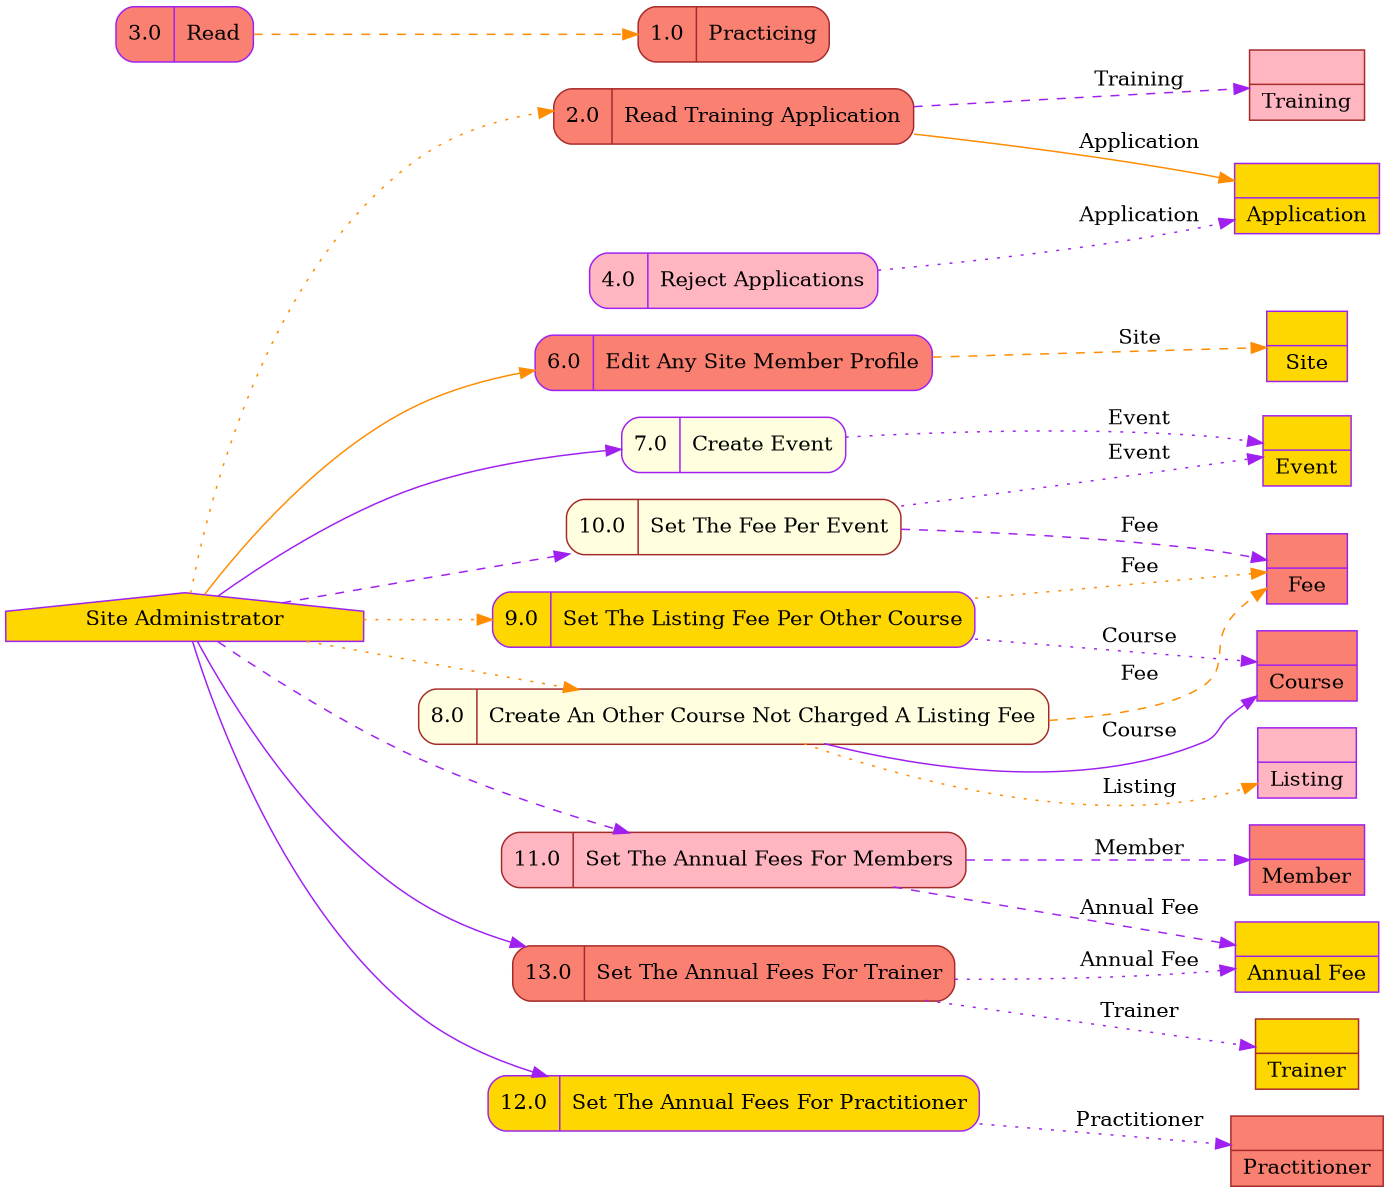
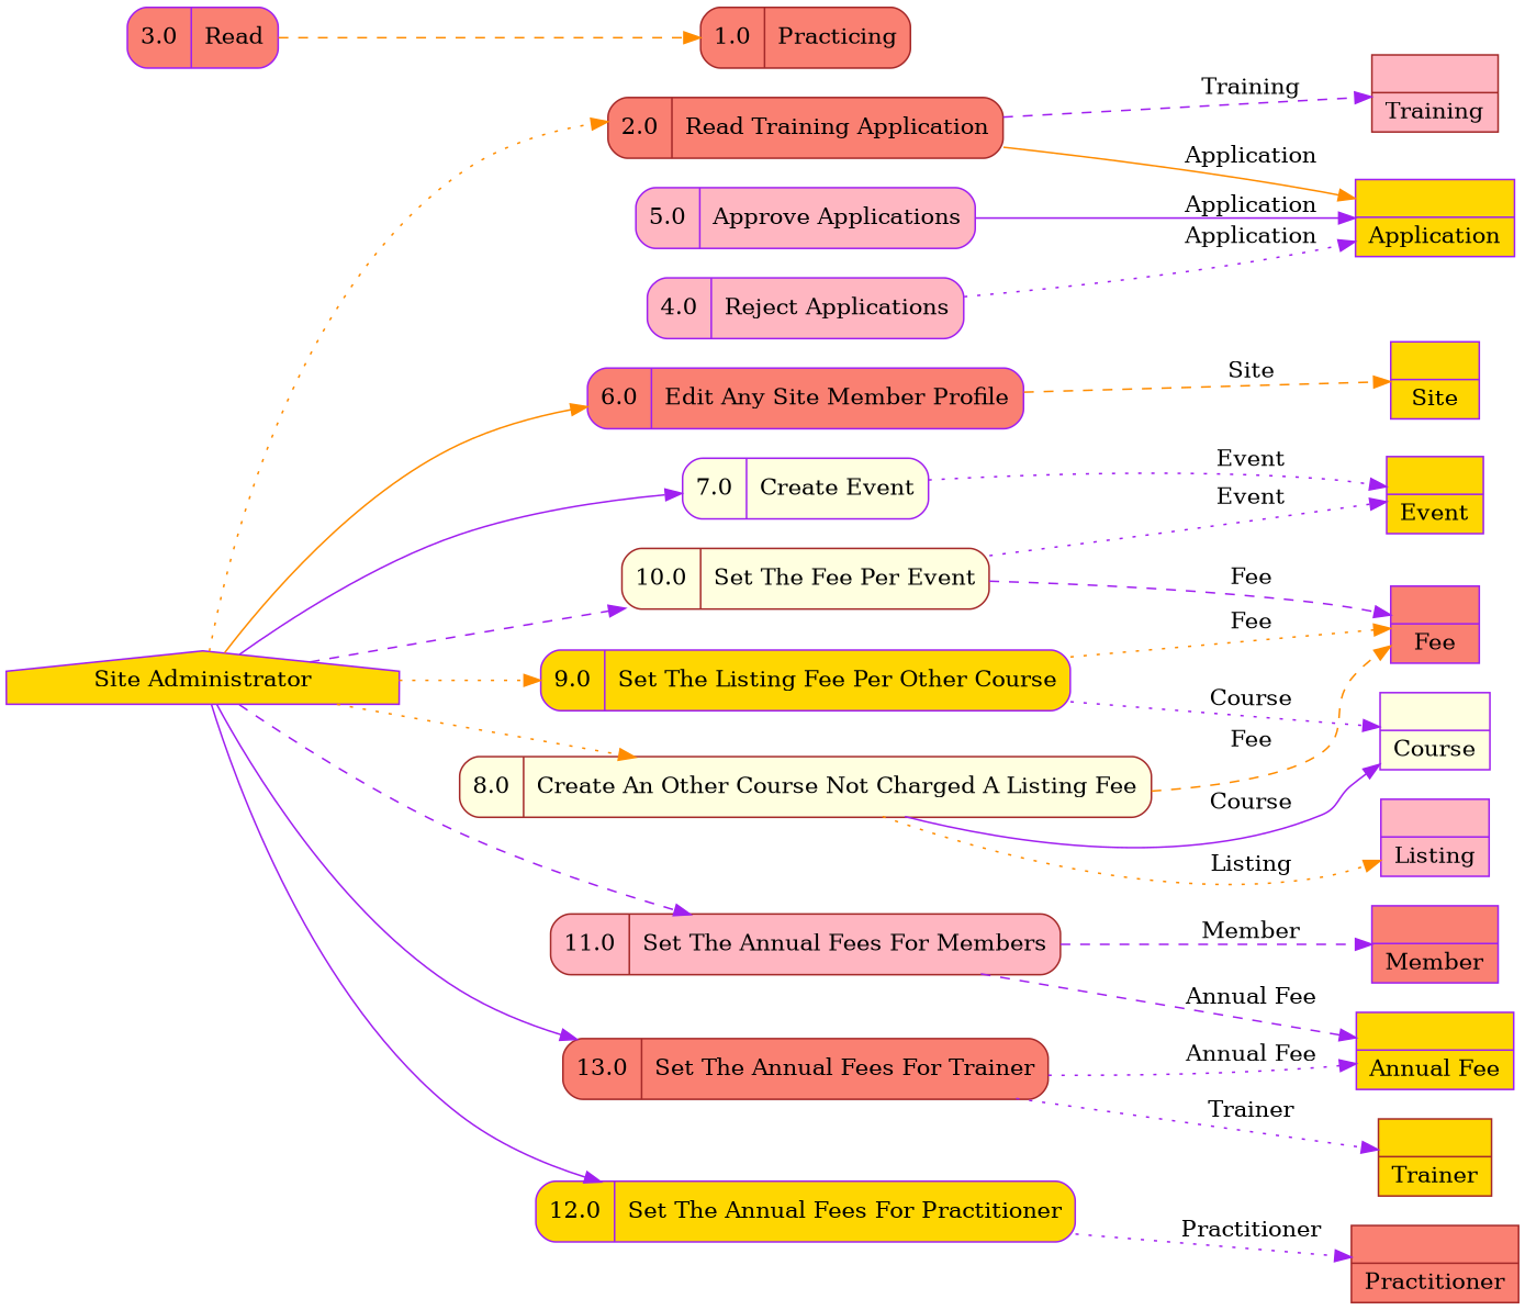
  digraph {
    rankdir=LR
    node [color=purple fillcolor=salmon shape=Mrecord style=filled]
    edge [color=purple style=dotted]
    n1 [fillcolor=gold label="<f0>  |<f1> Application " shape=record]
    n2 [fillcolor=gold label="<f0>  |<f1> Event " shape=record]
-   n3 [label="<f0>  |<f1> Course " shape=record]
+   n3 [fillcolor=lightyellow label="<f0>  |<f1> Course " shape=record]
    n4 [label="<f0>  |<f1> Fee " shape=record]
    n5 [color=brown label="<f0>  |<f1> Practitioner " shape=record]
    n6 [fillcolor=gold label="<f0>  |<f1> Annual Fee " shape=record]
    n7 [color=brown fillcolor=gold label="<f0>  |<f1> Trainer " shape=record]
    n8 [label="<f0>  |<f1> Member " shape=record]
    n9 [color=brown fillcolor=lightpink label="<f0>  |<f1> Training " shape=record]
    n10 [fillcolor=gold label="<f0>  |<f1> Site " shape=record]
    n11 [fillcolor=lightpink label="<f0>  |<f1> Listing " shape=record]
    n12 [fillcolor=gold label="Site Administrator" shape=house]
    n13 [color=brown label="{<f0> 2.0|<f1> Read Training Application }"]
    n14 [label="{<f0> 6.0|<f1> Edit Any Site Member Profile }"]
    n15 [fillcolor=lightyellow label="{<f0> 7.0|<f1> Create Event }"]
    n16 [color=brown fillcolor=lightyellow label="{<f0> 8.0|<f1> Create An Other Course Not Charged A Listing Fee }"]
    n17 [fillcolor=gold label="{<f0> 9.0|<f1> Set The Listing Fee Per Other Course }"]
    n18 [color=brown fillcolor=lightyellow label="{<f0> 10.0|<f1> Set The Fee Per Event }"]
    n19 [color=brown fillcolor=lightpink label="{<f0> 11.0|<f1> Set The Annual Fees For Members }"]
    n20 [fillcolor=gold label="{<f0> 12.0|<f1> Set The Annual Fees For Practitioner }"]
    n21 [color=brown label="{<f0> 13.0|<f1> Set The Annual Fees For Trainer }"]
+   n22 [fillcolor=lightpink label="{<f0> 5.0|<f1> Approve Applications }"]
    n23 [color=brown label="{<f0> 1.0|<f1> Practicing }"]
    n24 [label="{<f0> 3.0|<f1> Read }"]
    n25 [fillcolor=lightpink label="{<f0> 4.0|<f1> Reject Applications }"]
    n12 -> n13 [color=darkorange]
    n12 -> n14 [color=darkorange style=solid]
    n12 -> n15 [style=solid]
    n12 -> n16 [color=darkorange]
    n12 -> n17 [color=darkorange]
    n12 -> n18 [style=dashed]
    n12 -> n19 [style=dashed]
    n12 -> n20 [style=solid]
    n12 -> n21 [style=solid]
    n13 -> n1 [color=darkorange label=Application style=solid]
    n13 -> n9 [label=Training style=dashed]
    n14 -> n10 [color=darkorange label=Site style=dashed]
    n15 -> n2 [label=Event]
    n16 -> n3 [label=Course style=solid]
    n16 -> n4 [color=darkorange label=Fee style=dashed]
    n16 -> n11 [color=darkorange label=Listing]
    n17 -> n3 [label=Course]
    n17 -> n4 [color=darkorange label=Fee]
    n18 -> n2 [label=Event]
    n18 -> n4 [label=Fee style=dashed]
    n19 -> n6 [label="Annual Fee" style=dashed]
    n19 -> n8 [label=Member style=dashed]
    n20 -> n5 [label=Practitioner]
    n21 -> n6 [label="Annual Fee"]
    n21 -> n7 [label=Trainer]
+   n22 -> n1 [label=Application style=solid]
    n24 -> n23 [color=darkorange style=dashed]
    n25 -> n1 [label=Application]
  }
